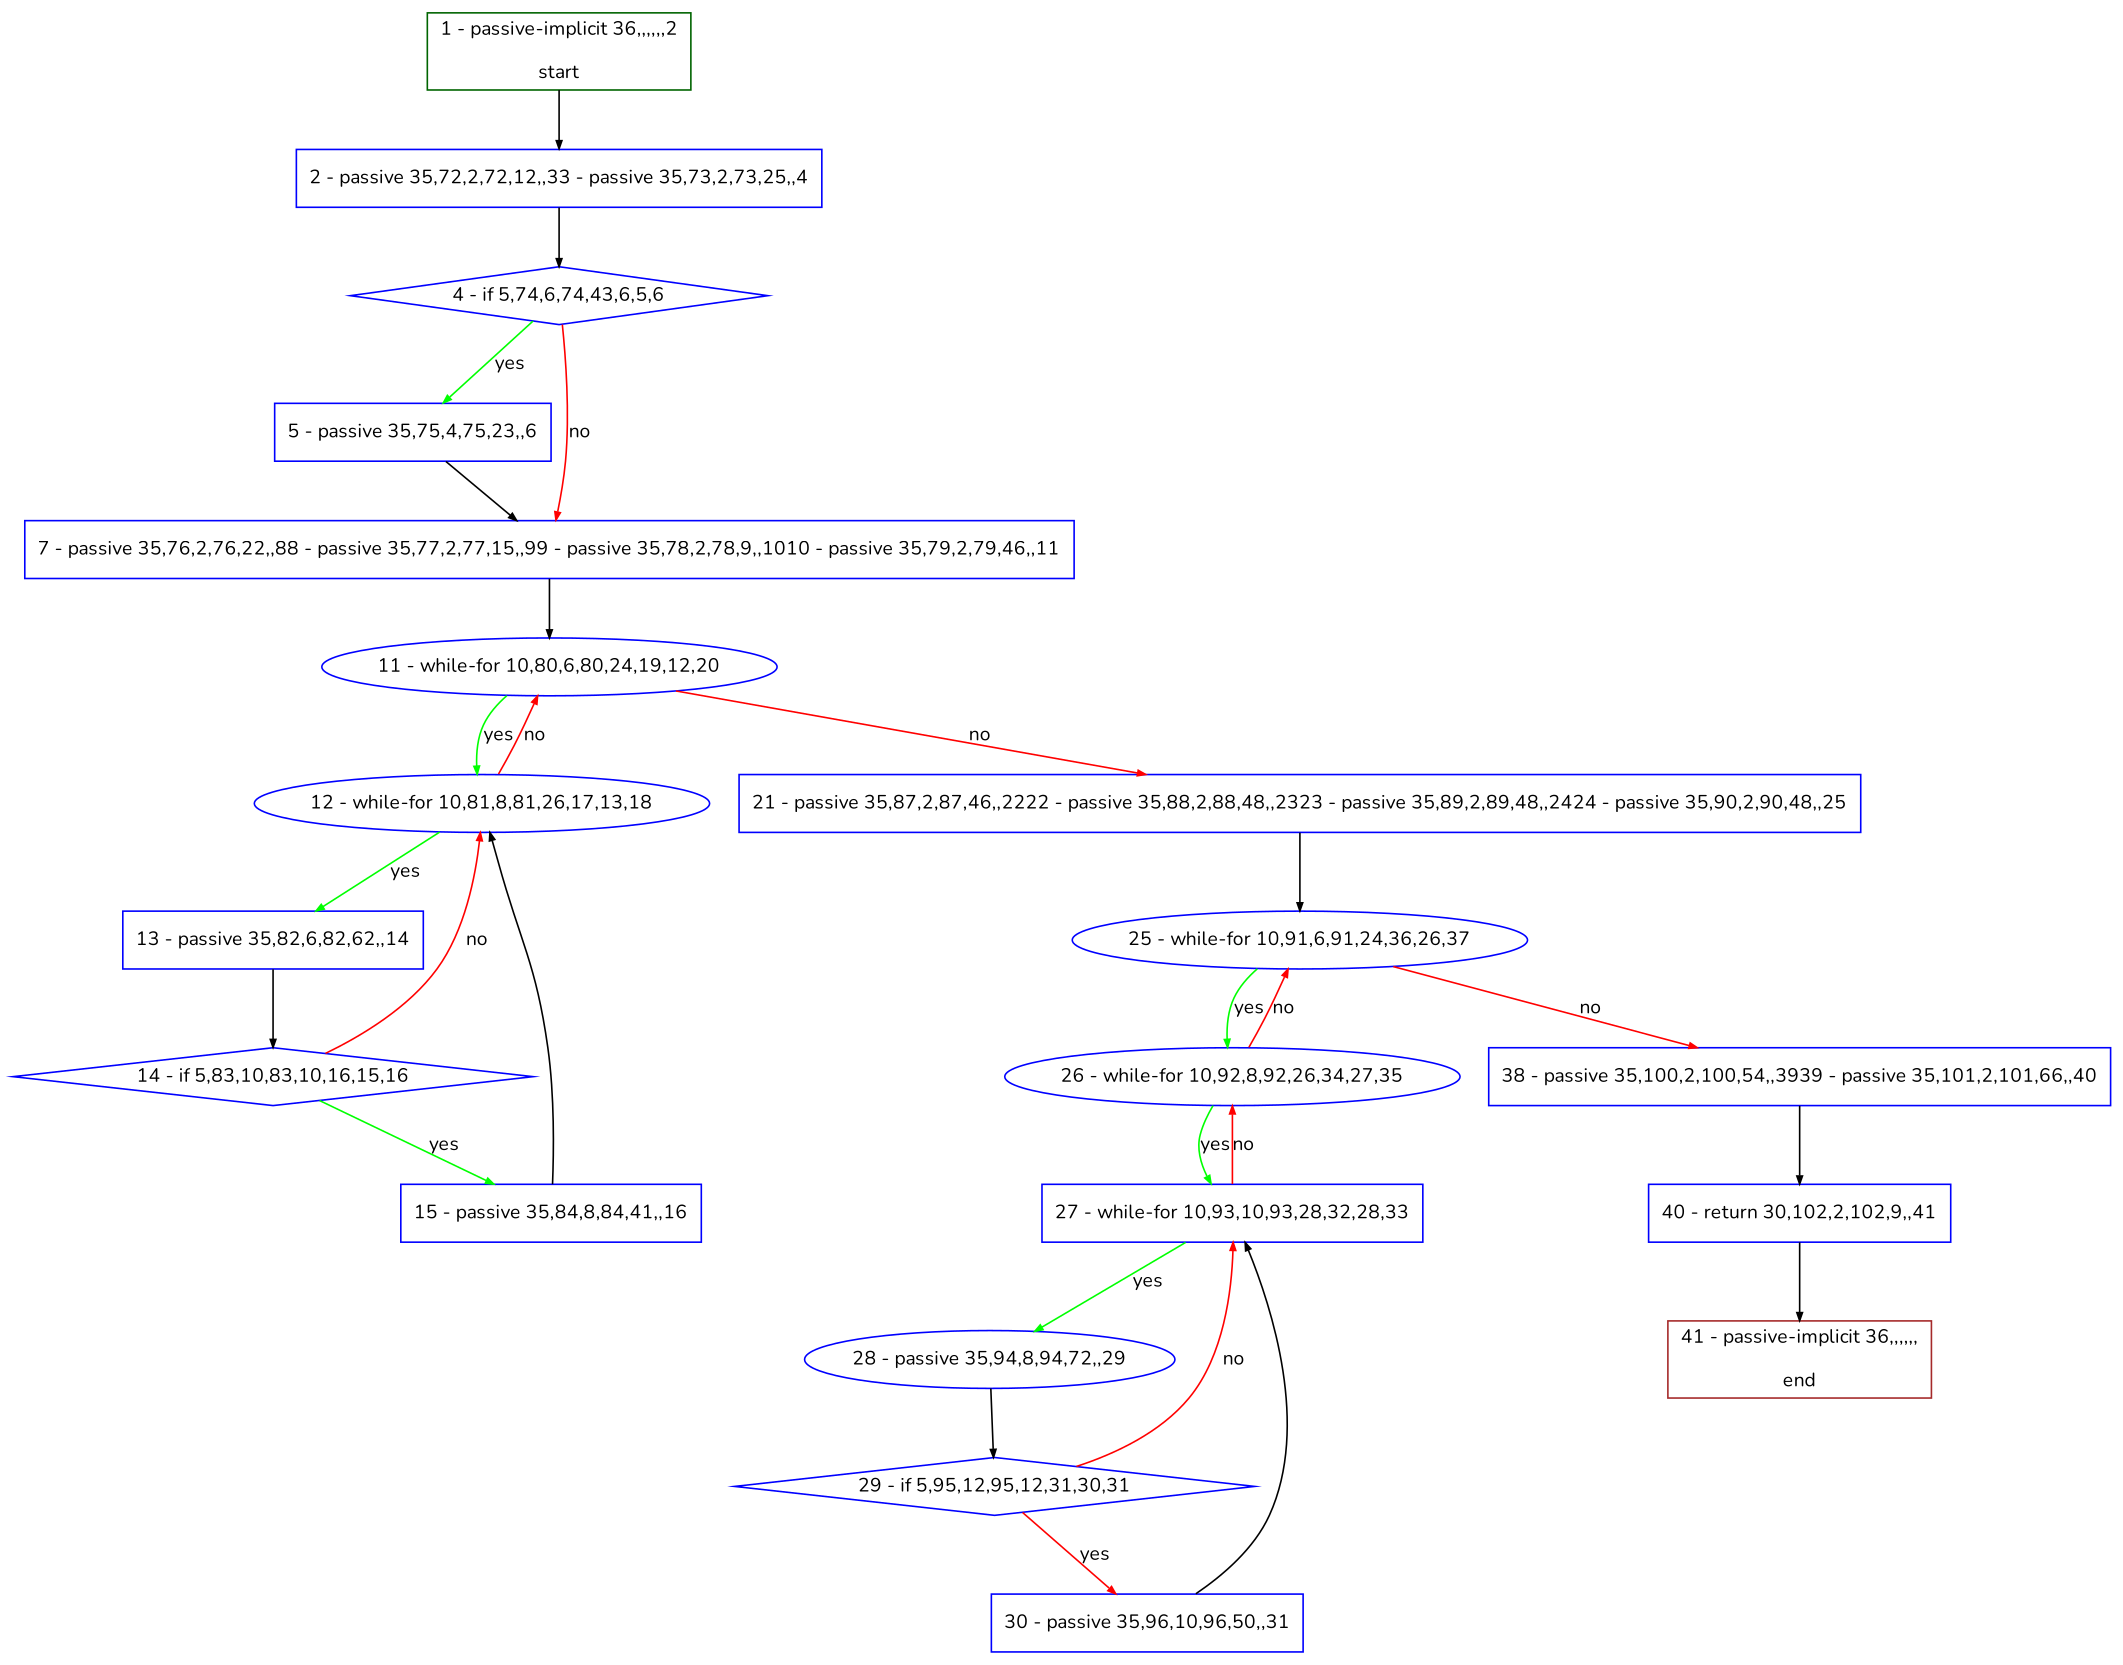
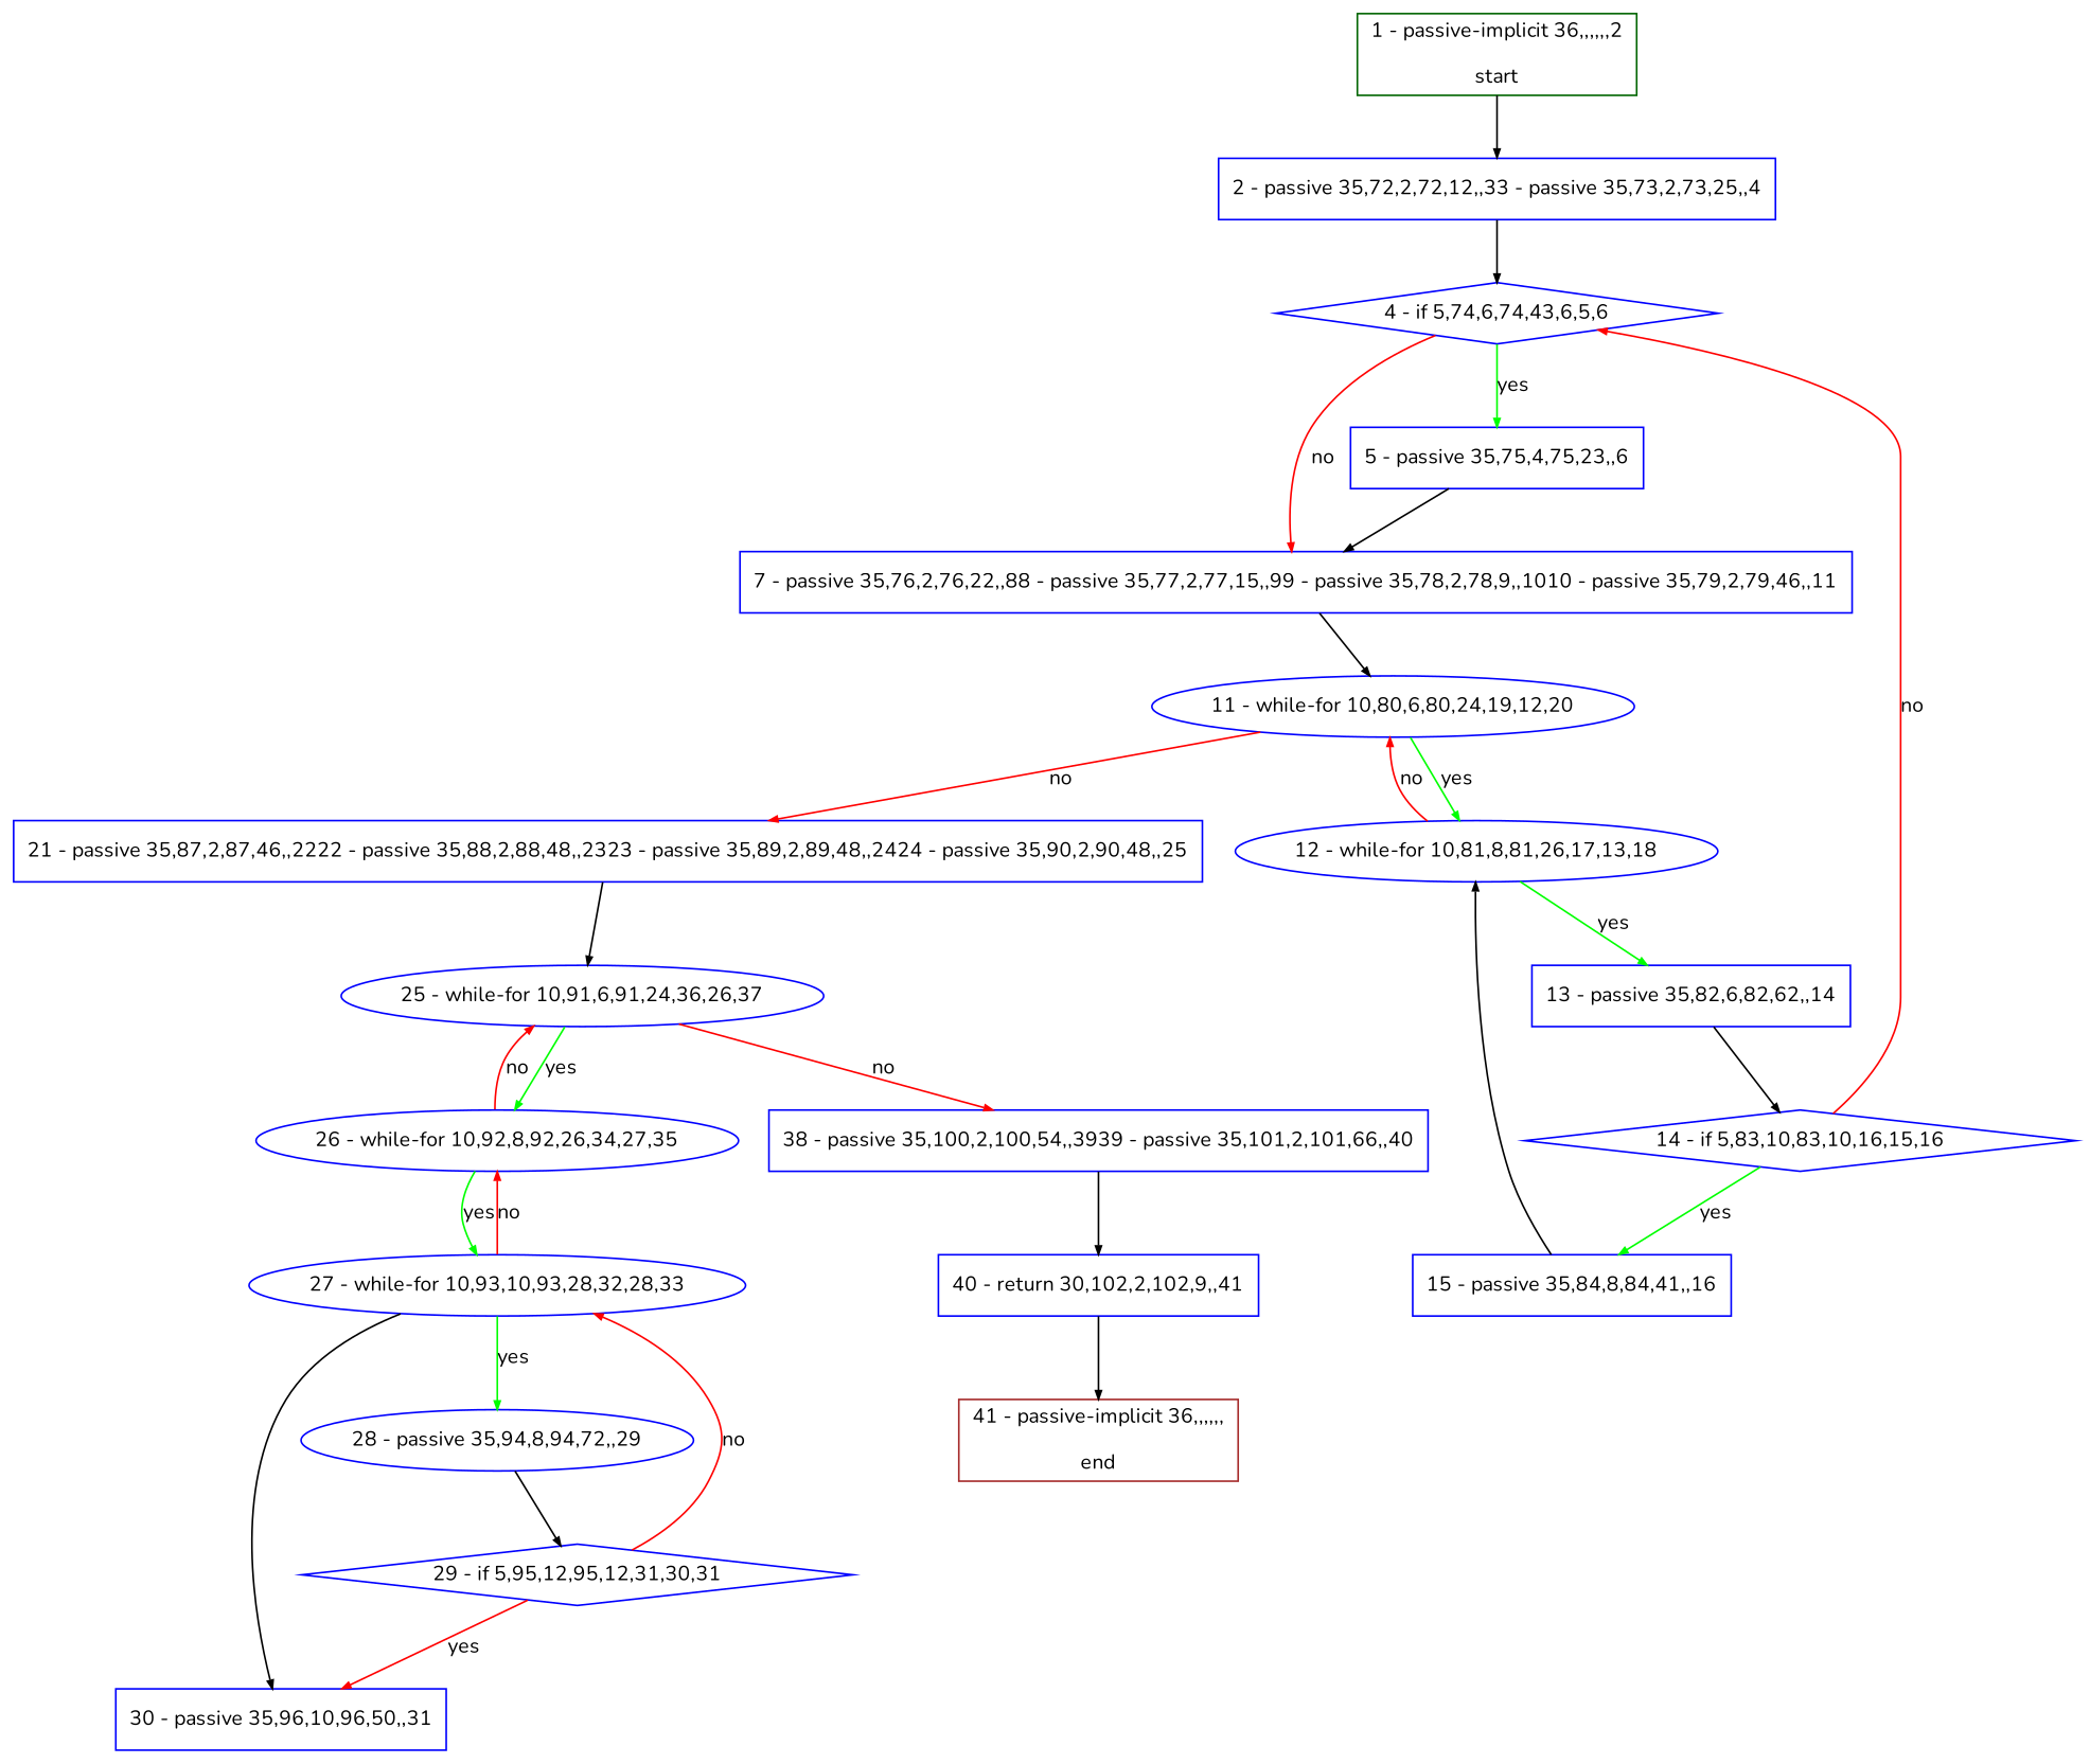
  digraph {
    bgcolor=white
    compound=true
    fillcolor="#FFFFCC"
    fontname=Nunito
    fontsize=12
    pack=true
    packmode=clust
    style="rounded,filled"
    node [color="#0000ff" compound=true fillcolor="#ffffff" fixedsize=false fontname=Nunito fontsize=12 node_initialized=no shape=box style=filled]
    edge [arrowhead=normal arrowsize=0.5 arrowtail=none color="#000000" compound=true dir=forward fontcolor=black fontname=Nunito fontsize=12]
    n1 [label="2 - passive 35,72,2,72,12,,33 - passive 35,73,2,73,25,,4"]
    n2 [label="4 - if 5,74,6,74,43,6,5,6" shape=diamond]
    n3 [label="5 - passive 35,75,4,75,23,,6"]
    n4 [label="7 - passive 35,76,2,76,22,,88 - passive 35,77,2,77,15,,99 - passive 35,78,2,78,9,,1010 - passive 35,79,2,79,46,,11"]
    n5 [color="#006400" label="1 - passive-implicit 36,,,,,,2\n\nstart"]
    n6 [label="11 - while-for 10,80,6,80,24,19,12,20" shape=oval]
    n7 [label="12 - while-for 10,81,8,81,26,17,13,18" shape=oval]
    n8 [label="21 - passive 35,87,2,87,46,,2222 - passive 35,88,2,88,48,,2323 - passive 35,89,2,89,48,,2424 - passive 35,90,2,90,48,,25"]
    n9 [label="13 - passive 35,82,6,82,62,,14"]
    n10 [label="25 - while-for 10,91,6,91,24,36,26,37" shape=oval]
    n11 [label="14 - if 5,83,10,83,10,16,15,16" shape=diamond]
    n12 [label="26 - while-for 10,92,8,92,26,34,27,35" shape=oval]
    n13 [label="38 - passive 35,100,2,100,54,,3939 - passive 35,101,2,101,66,,40"]
    n14 [label="15 - passive 35,84,8,84,41,,16"]
-   n15 [label="27 - while-for 10,93,10,93,28,32,28,33"]
+   n15 [label="27 - while-for 10,93,10,93,28,32,28,33" shape=oval]
    n16 [label="40 - return 30,102,2,102,9,,41"]
    n17 [label="28 - passive 35,94,8,94,72,,29" shape=ellipse]
    n18 [color="#a52a2a" label="41 - passive-implicit 36,,,,,,\n\nend"]
    n19 [label="29 - if 5,95,12,95,12,31,30,31" shape=diamond]
    n20 [label="30 - passive 35,96,10,96,50,,31"]
    n1 -> n2
    n2 -> n3 [color="#00ff00" label=yes]
    n2 -> n4 [color="#ff0000" label=no]
    n3 -> n4
    n4 -> n6
    n5 -> n1
    n6 -> n7 [color="#00ff00" label=yes]
    n6 -> n8 [color="#ff0000" label=no]
    n7 -> n6 [color="#ff0000" label=no]
    n7 -> n9 [color="#00ff00" label=yes]
    n8 -> n10
    n9 -> n11
    n10 -> n12 [color="#00ff00" label=yes]
    n10 -> n13 [color="#ff0000" label=no]
-   n11 -> n7 [color="#ff0000" label=no]
+   n11 -> n2 [color="#ff0000" label=no]
    n11 -> n14 [color="#00ff00" label=yes]
    n12 -> n10 [color="#ff0000" label=no]
    n12 -> n15 [color="#00ff00" label=yes]
    n13 -> n16
    n14 -> n7
    n15 -> n12 [color="#ff0000" label=no]
    n15 -> n17 [color="#00ff00" label=yes]
    n16 -> n18
    n17 -> n19
    n19 -> n15 [color="#ff0000" label=no]
    n19 -> n20 [color="#ff0000" label=yes]
-   n20 -> n15
+   n15 -> n20
  }
